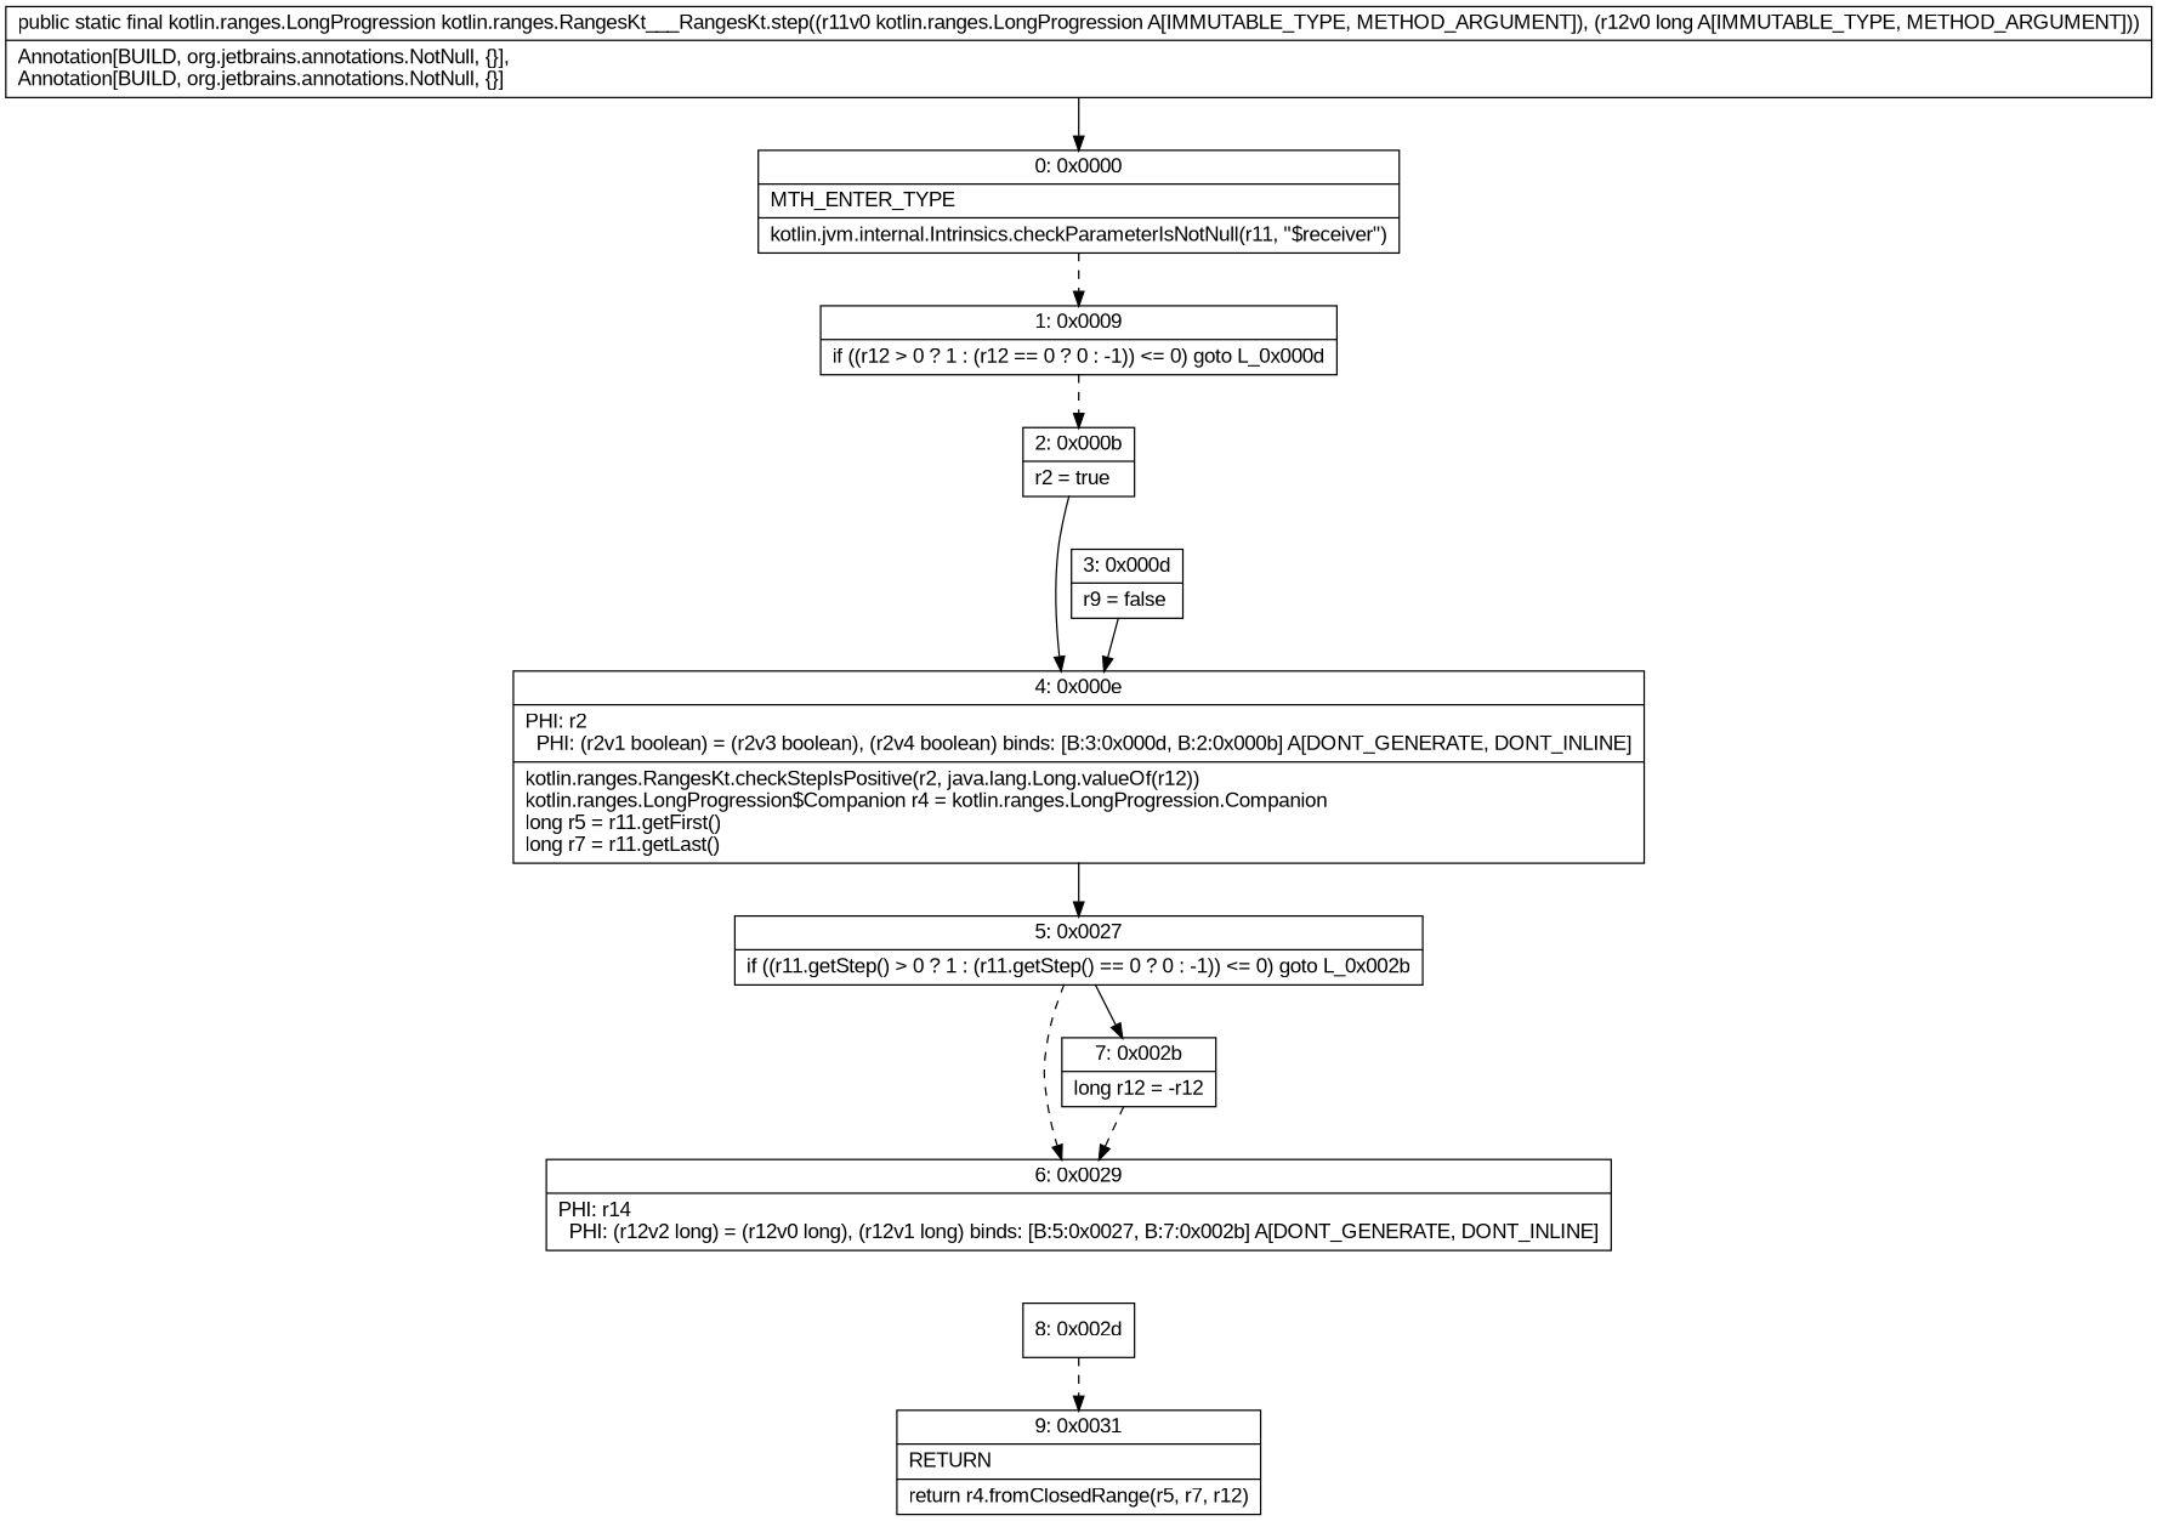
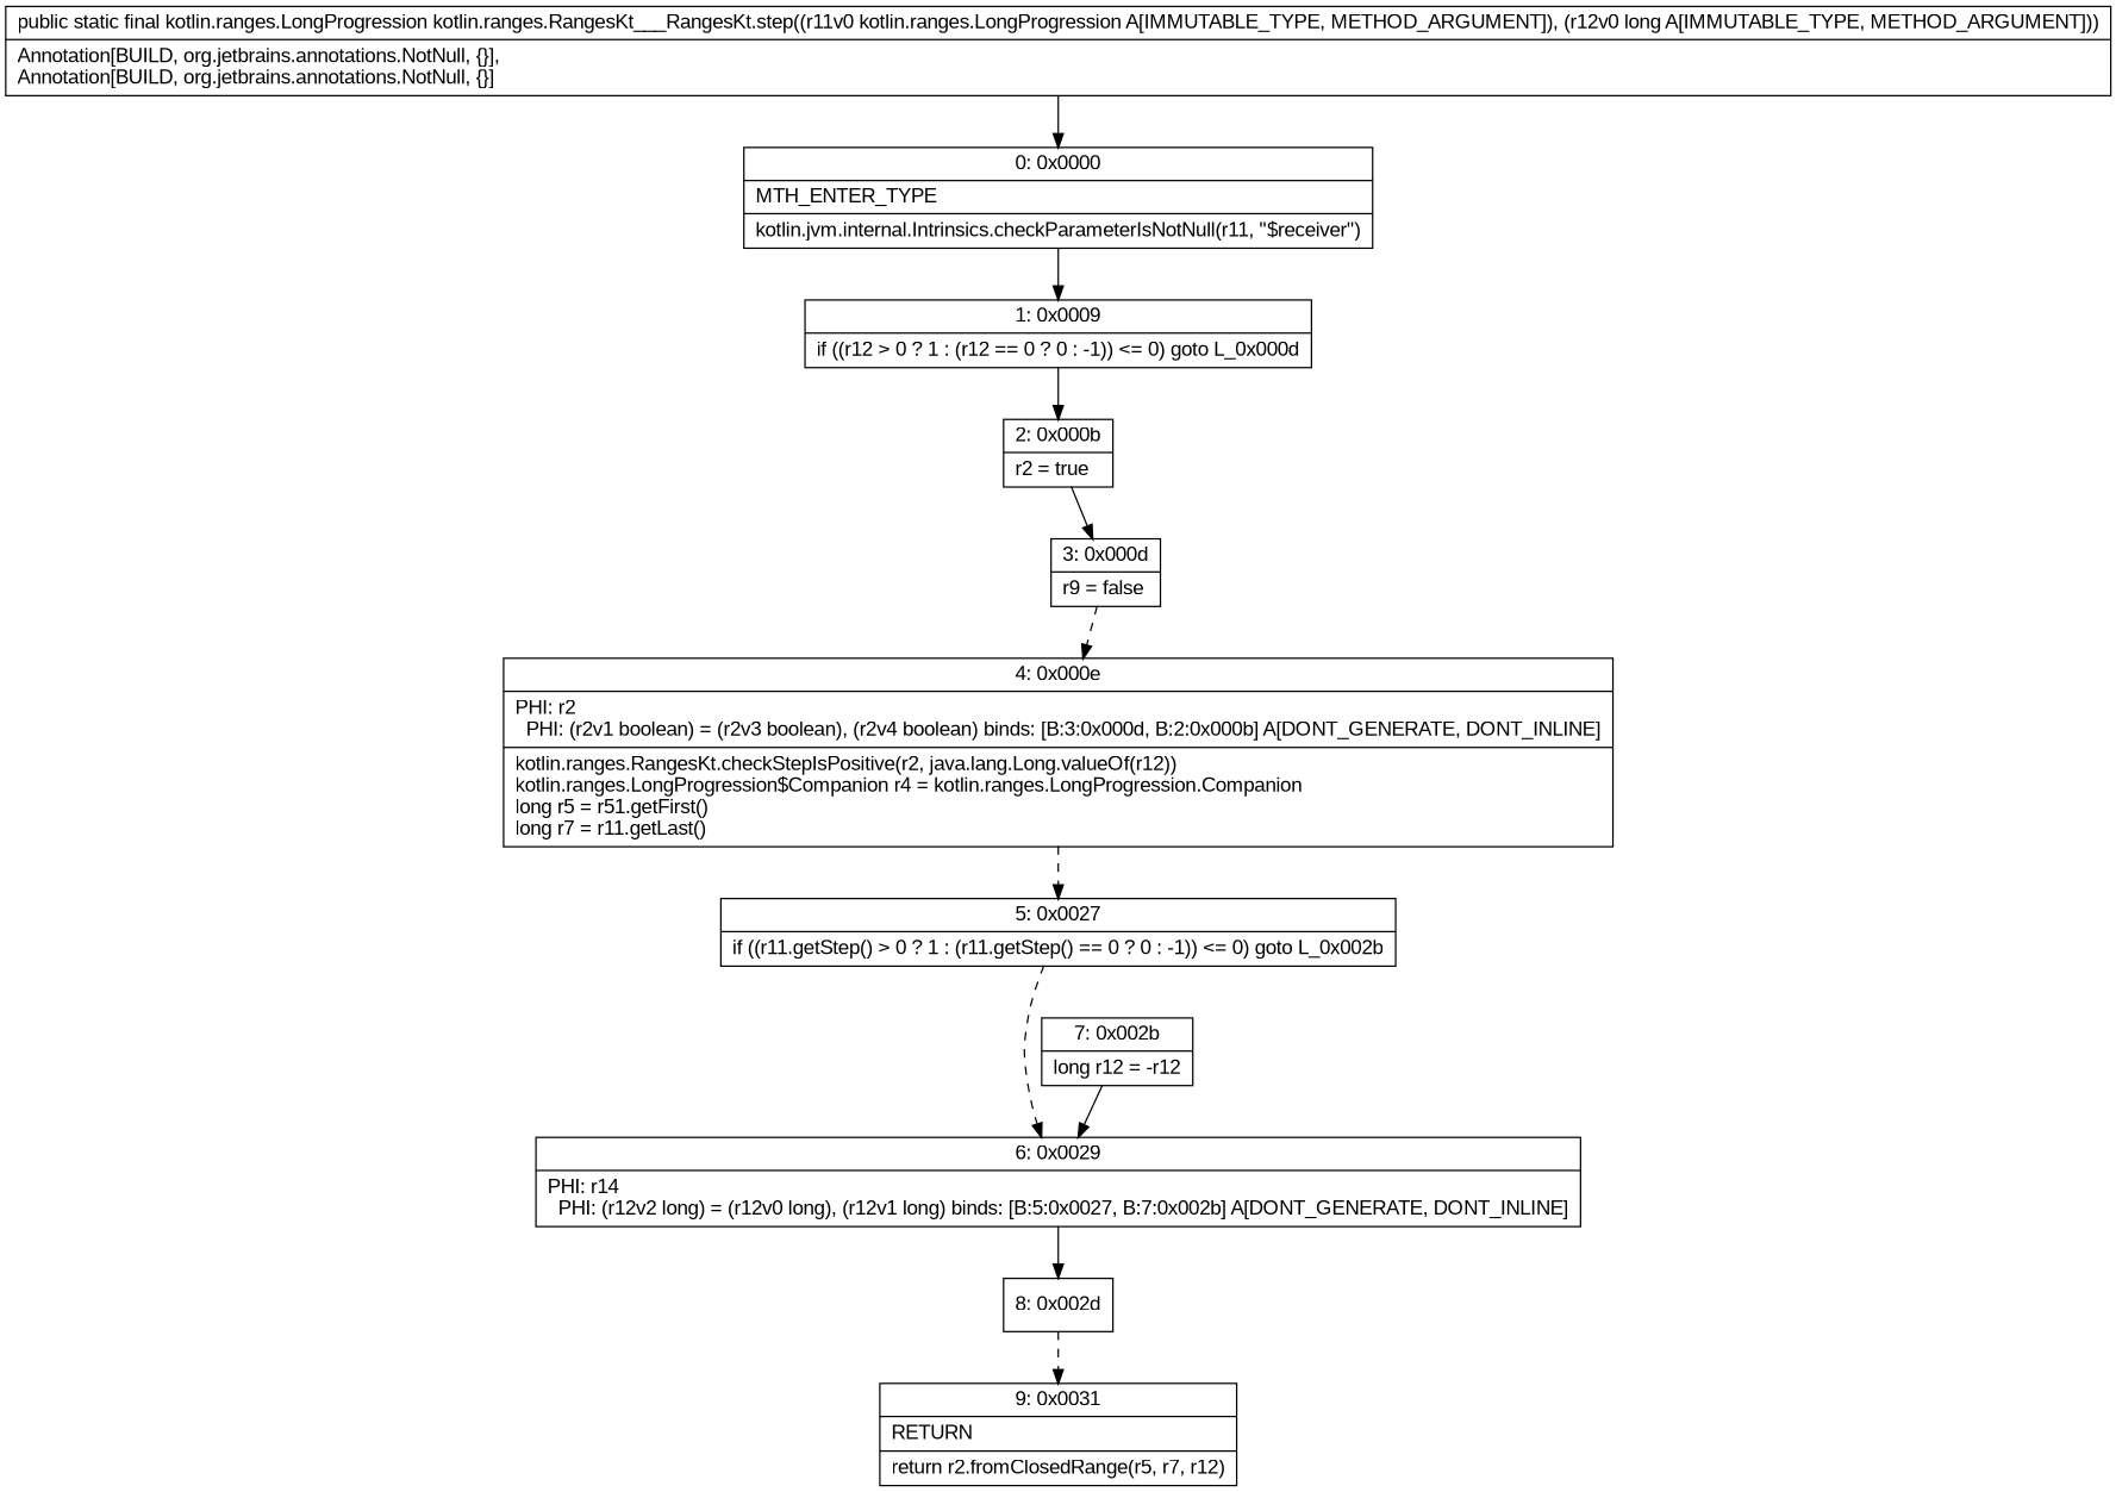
  digraph {
    fontname="Liberation Sans"
    node [fontname="Liberation Sans" shape=record]
    edge [fontname="Liberation Sans"]
    n1 [label="{0\:\ 0x0000|MTH_ENTER_TYPE\l|kotlin.jvm.internal.Intrinsics.checkParameterIsNotNull(r11, \"$receiver\")\l}"]
    n2 [label="{1\:\ 0x0009|if ((r12 \> 0 ? 1 : (r12 == 0 ? 0 : \-1)) \<= 0) goto L_0x000d\l}"]
    n3 [label="{2\:\ 0x000b|r2 = true\l}"]
-   n4 [label="{4\:\ 0x000e|PHI: r2 \l  PHI: (r2v1 boolean) = (r2v3 boolean), (r2v4 boolean) binds: [B:3:0x000d, B:2:0x000b] A[DONT_GENERATE, DONT_INLINE]\l|kotlin.ranges.RangesKt.checkStepIsPositive(r2, java.lang.Long.valueOf(r12))\lkotlin.ranges.LongProgression$Companion r4 = kotlin.ranges.LongProgression.Companion\llong r5 = r11.getFirst()\llong r7 = r11.getLast()\l}"]
+   n4 [label="{4\:\ 0x000e|PHI: r2 \l  PHI: (r2v1 boolean) = (r2v3 boolean), (r2v4 boolean) binds: [B:3:0x000d, B:2:0x000b] A[DONT_GENERATE, DONT_INLINE]\l|kotlin.ranges.RangesKt.checkStepIsPositive(r2, java.lang.Long.valueOf(r12))\lkotlin.ranges.LongProgression$Companion r4 = kotlin.ranges.LongProgression.Companion\llong r5 = r51.getFirst()\llong r7 = r11.getLast()\l}"]
    n5 [label="{3\:\ 0x000d|r9 = false\l}"]
    n6 [label="{5\:\ 0x0027|if ((r11.getStep() \> 0 ? 1 : (r11.getStep() == 0 ? 0 : \-1)) \<= 0) goto L_0x002b\l}"]
    n7 [label="{6\:\ 0x0029|PHI: r14 \l  PHI: (r12v2 long) = (r12v0 long), (r12v1 long) binds: [B:5:0x0027, B:7:0x002b] A[DONT_GENERATE, DONT_INLINE]\l}"]
    n8 [label="{7\:\ 0x002b|long r12 = \-r12\l}"]
    n9 [label="{8\:\ 0x002d}"]
-   n10 [label="{9\:\ 0x0031|RETURN\l|return r4.fromClosedRange(r5, r7, r12)\l}"]
+   n10 [label="{9\:\ 0x0031|RETURN\l|return r2.fromClosedRange(r5, r7, r12)\l}"]
    n11 [label="{public static final kotlin.ranges.LongProgression kotlin.ranges.RangesKt___RangesKt.step((r11v0 kotlin.ranges.LongProgression A[IMMUTABLE_TYPE, METHOD_ARGUMENT]), (r12v0 long A[IMMUTABLE_TYPE, METHOD_ARGUMENT]))  | Annotation[BUILD, org.jetbrains.annotations.NotNull, \{\}], \lAnnotation[BUILD, org.jetbrains.annotations.NotNull, \{\}]\l}"]
-   n1 -> n2 [style=dashed]
-   n2 -> n3 [style=dashed]
-   n3 -> n4
-   n4 -> n6
-   n5 -> n4
+   n1 -> n2
+   n2 -> n3 [style=solid]
+   n3 -> n5
+   n4 -> n6 [style=dashed]
+   n5 -> n4 [style=dashed]
    n6 -> n7 [style=dashed]
-   n6 -> n8
-   n8 -> n7 [style=dashed]
+   n7 -> n9
+   n8 -> n7
    n9 -> n10 [style=dashed]
    n11 -> n1
  }
